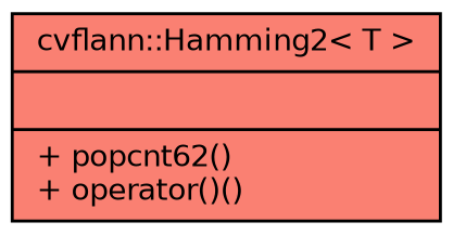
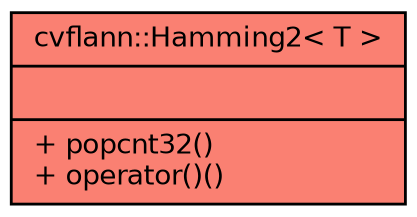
  digraph {
-   n1 [color=black fillcolor=salmon fontcolor=black fontname=Helvetica fontsize=10 height=0.2 label="{cvflann::Hamming2\< T \>\n||+ popcnt62()\l+ operator()()\l}" shape=record style=filled width=0.4]
+   n1 [color=black fillcolor=salmon fontcolor=black fontname=Helvetica fontsize=10 height=0.2 label="{cvflann::Hamming2\< T \>\n||+ popcnt32()\l+ operator()()\l}" shape=record style=filled width=0.4]
  }
